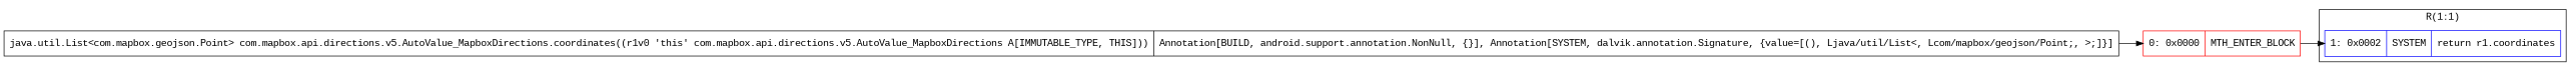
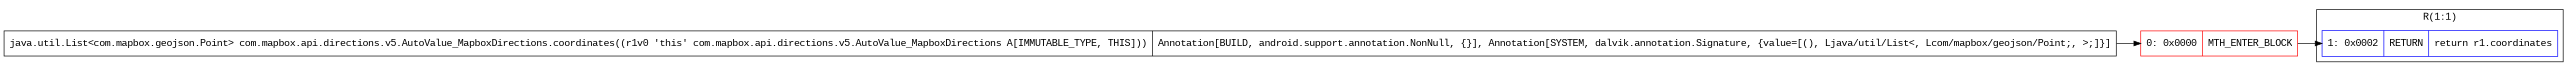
  digraph {
    rankdir=LR
    fontname="Liberation Mono"
    node [shape=record fontname="Liberation Mono"]
    edge [fontname="Liberation Mono"]
-   n1 [color=blue label="{1\:\ 0x0002|SYSTEM\l|return r1.coordinates\l}"]
+   n1 [color=blue label="{1\:\ 0x0002|RETURN\l|return r1.coordinates\l}"]
    n2 [color=red label="{0\:\ 0x0000|MTH_ENTER_BLOCK\l}"]
    n3 [label="{java.util.List\<com.mapbox.geojson.Point\> com.mapbox.api.directions.v5.AutoValue_MapboxDirections.coordinates((r1v0 'this' com.mapbox.api.directions.v5.AutoValue_MapboxDirections A[IMMUTABLE_TYPE, THIS]))  | Annotation[BUILD, android.support.annotation.NonNull, \{\}], Annotation[SYSTEM, dalvik.annotation.Signature, \{value=[(), Ljava\/util\/List\<, Lcom\/mapbox\/geojson\/Point;, \>;]\}]\l}"]
    subgraph cluster_1 {
      label="R(1:1)"
      n1
    }
    n2 -> n1
    n3 -> n2
  }
